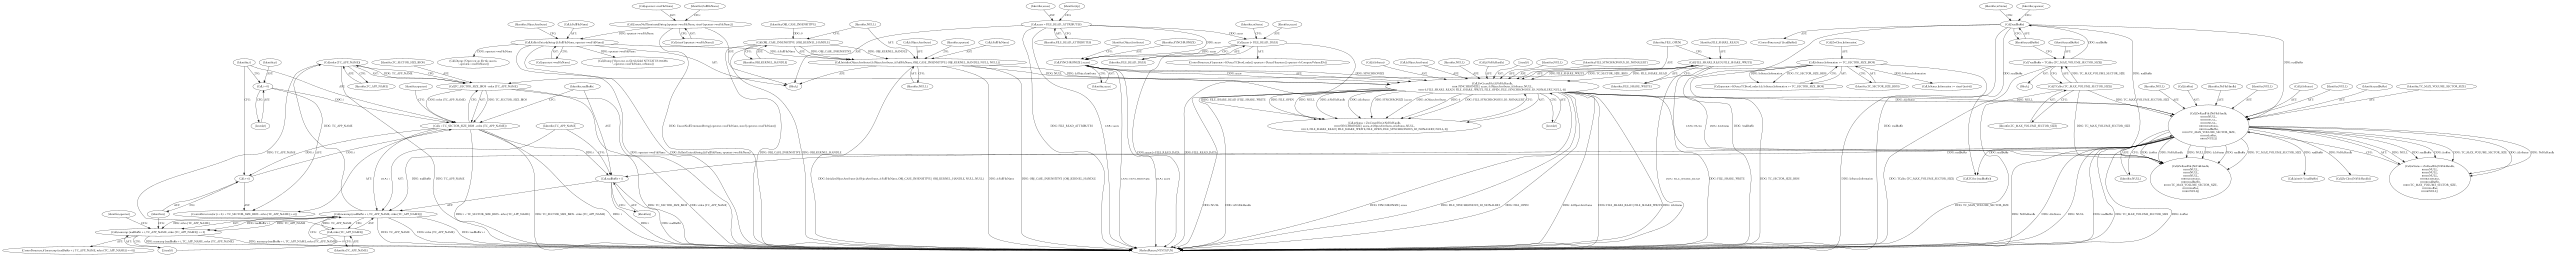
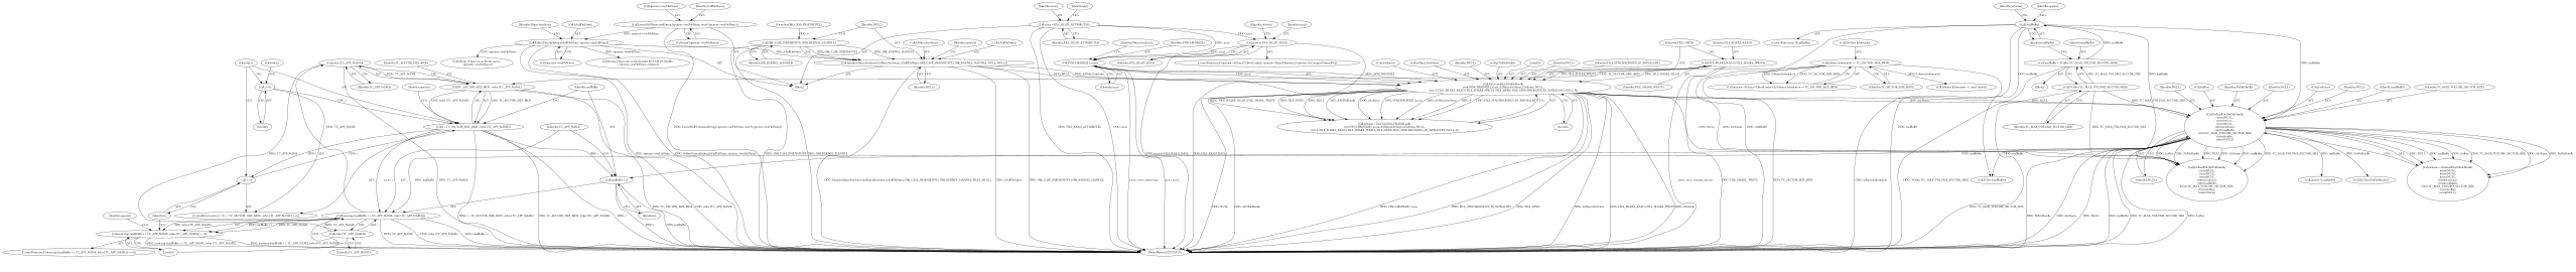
  digraph {
    fontname="EB Garamond"
    node [fontname="EB Garamond"]
    edge [fontname="EB Garamond"]
    n1 [label="(Call,strlen (TC_APP_NAME))"]
    n2 [label="(Call,TC_SECTOR_SIZE_BIOS - strlen (TC_APP_NAME))"]
    n3 [label="(Call,strlen (TC_APP_NAME))"]
    n4 [label="(MethodReturn,NTSTATUS)"]
    n5 [label="(Identifier,TC_APP_NAME)"]
    n6 [label="(Call,i < TC_SECTOR_SIZE_BIOS - strlen (TC_APP_NAME))"]
    n7 [label="(Call,memcmp (readBuffer + i, TC_APP_NAME, strlen (TC_APP_NAME)))"]
    n8 [label="(Identifier,TC_APP_NAME)"]
    n9 [label="(Call,memcmp (readBuffer + i, TC_APP_NAME, strlen (TC_APP_NAME)) == 0)"]
    n10 [label="(ControlStructure,if (memcmp (readBuffer + i, TC_APP_NAME, strlen (TC_APP_NAME)) == 0))"]
    n11 [label="(Literal,0)"]
    n12 [label="(Call,ZwReadFile (NtFileHandle,\n\t\t\t\t\t\t\t\tNULL,\n\t\t\t\t\t\t\t\tNULL,\n\t\t\t\t\t\t\t\tNULL,\n\t\t\t\t\t\t\t\t&IoStatus,\n\t\t\t\t\t\t\t\treadBuffer,\n\t\t\t\t\t\t\t\tTC_MAX_VOLUME_SECTOR_SIZE,\n\t\t\t\t\t\t\t\t&offset,\n\t\t\t\t\t\t\t\tNULL))"]
    n13 [label="(Call,readBuffer + i)"]
    n14 [label="(Call,ZwReadFile (NtFileHandle,\n\t\t\t\t\t\t\t\tNULL,\n\t\t\t\t\t\t\t\tNULL,\n\t\t\t\t\t\t\t\tNULL,\n\t\t\t\t\t\t\t\t&IoStatus,\n\t\t\t\t\t\t\t\treadBuffer,\n\t\t\t\t\t\t\t\tTC_MAX_VOLUME_SECTOR_SIZE,\n\t\t\t\t\t\t\t\t&offset,\n\t\t\t\t\t\t\t\tNULL))"]
    n15 [label="(Call,(uint64 *) readBuffer)"]
    n16 [label="(Call,ZwClose (NtFileHandle))"]
    n17 [label="(Call,ntStatus = ZwReadFile (NtFileHandle,\n\t\t\t\t\t\t\t\tNULL,\n\t\t\t\t\t\t\t\tNULL,\n\t\t\t\t\t\t\t\tNULL,\n\t\t\t\t\t\t\t\t&IoStatus,\n\t\t\t\t\t\t\t\treadBuffer,\n\t\t\t\t\t\t\t\tTC_MAX_VOLUME_SECTOR_SIZE,\n\t\t\t\t\t\t\t\t&offset,\n\t\t\t\t\t\t\t\tNULL))"]
    n18 [label="(Identifier,NULL)"]
    n19 [label="(Call,TCfree (readBuffer))"]
    n20 [label="(Identifier,i)"]
    n21 [label="(Call,ZwCreateFile (&NtFileHandle,\n\t\t\t\t\t\t SYNCHRONIZE | access, &ObjectAttributes, &IoStatus, NULL,\n\t\t\t\t\t\t 0, FILE_SHARE_READ | FILE_SHARE_WRITE, FILE_OPEN, FILE_SYNCHRONOUS_IO_NONALERT, NULL, 0))"]
    n22 [label="(Literal,0)"]
    n23 [label="(Call,ntStatus = ZwCreateFile (&NtFileHandle,\n\t\t\t\t\t\t SYNCHRONIZE | access, &ObjectAttributes, &IoStatus, NULL,\n\t\t\t\t\t\t 0, FILE_SHARE_READ | FILE_SHARE_WRITE, FILE_OPEN, FILE_SYNCHRONOUS_IO_NONALERT, NULL, 0))"]
    n24 [label="(Call,SYNCHRONIZE | access)"]
    n25 [label="(Identifier,access)"]
    n26 [label="(Call,access |= FILE_READ_DATA)"]
    n27 [label="(Identifier,FILE_READ_DATA)"]
    n28 [label="(ControlStructure,if (opentest->bDetectTCBootLoader || opentest->DetectFilesystem || opentest->bComputeVolumeIDs))"]
    n29 [label="(Call,access = FILE_READ_ATTRIBUTES)"]
    n30 [label="(Identifier,FILE_READ_ATTRIBUTES)"]
    n31 [label="(Block,)"]
    n32 [label="(Call,InitializeObjectAttributes (&ObjectAttributes, &FullFileName, OBJ_CASE_INSENSITIVE | OBJ_KERNEL_HANDLE, NULL, NULL))"]
    n33 [label="(Identifier,NULL)"]
    n34 [label="(Call,RtlInitUnicodeString (&FullFileName, opentest->wszFileName))"]
    n35 [label="(Call,Dump (\"Open test on file %ls failed NTSTATUS 0x%08x\n\", opentest->wszFileName, ntStatus))"]
    n36 [label="(Call,Dump (\"Open test on file %ls success.\n\", opentest->wszFileName))"]
    n37 [label="(Call,opentest->wszFileName)"]
    n38 [label="(Call,EnsureNullTerminatedString (opentest->wszFileName, sizeof (opentest->wszFileName)))"]
    n39 [label="(Call,sizeof (opentest->wszFileName))"]
    n40 [label="(Call,OBJ_CASE_INSENSITIVE | OBJ_KERNEL_HANDLE)"]
    n41 [label="(Identifier,OBJ_KERNEL_HANDLE)"]
    n42 [label="(Call,FILE_SHARE_READ | FILE_SHARE_WRITE)"]
    n43 [label="(Identifier,FILE_SHARE_WRITE)"]
    n44 [label="(Call,!readBuffer)"]
    n45 [label="(ControlStructure,if (!readBuffer))"]
    n46 [label="(Identifier,readBuffer)"]
    n47 [label="(Call,*readBuffer = TCalloc (TC_MAX_VOLUME_SECTOR_SIZE))"]
    n48 [label="(Call,TCalloc (TC_MAX_VOLUME_SECTOR_SIZE))"]
    n49 [label="(Block,)"]
    n50 [label="(Identifier,TC_MAX_VOLUME_SECTOR_SIZE)"]
    n51 [label="(Call,++i)"]
    n52 [label="(ControlStructure,for (i = 0; i < TC_SECTOR_SIZE_BIOS - strlen (TC_APP_NAME); ++i))"]
    n53 [label="(Identifier,i)"]
    n54 [label="(Call,i = 0)"]
    n55 [label="(Literal,0)"]
    n56 [label="(Call,IoStatus.Information >= TC_SECTOR_SIZE_BIOS)"]
    n57 [label="(Call,IoStatus.Information >= sizeof (int64))"]
    n58 [label="(Call,opentest->bDetectTCBootLoader && IoStatus.Information >= TC_SECTOR_SIZE_BIOS)"]
    n59 [label="(Identifier,TC_SECTOR_SIZE_BIOS)"]
    n60 [label="(Identifier,TC_MAX_VOLUME_SECTOR_SIZE)"]
    n61 [label="(Identifier,ntStatus)"]
    n62 [label="(Call,&IoStatus)"]
    n63 [label="(Identifier,opentest)"]
    n64 [label="(Call,&FullFileName)"]
    n65 [label="(Call,opentest->wszFileName)"]
    n66 [label="(Call,&ObjectAttributes)"]
    n67 [label="(Identifier,access)"]
    n68 [label="(Identifier,NULL)"]
    n69 [label="(Call,&offset)"]
    n70 [label="(Identifier,ntStatus)"]
    n71 [label="(Identifier,NULL)"]
    n72 [label="(Identifier,ObjectAttributes)"]
    n73 [label="(Identifier,SYNCHRONIZE)"]
    n74 [label="(Identifier,OBJ_CASE_INSENSITIVE)"]
    n75 [label="(Identifier,FullFileName)"]
    n76 [label="(Call,&ObjectAttributes)"]
    n77 [label="(Call,&NtFileHandle)"]
    n78 [label="(Identifier,readBuffer)"]
    n79 [label="(Identifier,access)"]
    n80 [label="(Identifier,FILE_OPEN)"]
    n81 [label="(Identifier,Irp)"]
    n82 [label="(Identifier,FILE_SHARE_READ)"]
    n83 [label="(Identifier,opentest)"]
    n84 [label="(Identifier,TC_APP_NAME)"]
    n85 [label="(Identifier,TC_SECTOR_SIZE_BIOS)"]
    n86 [label="(Identifier,opentest)"]
    n87 [label="(Call,ZwClose.Information)"]
    n88 [label="(Literal,0)"]
    n89 [label="(Identifier,NtFileHandle)"]
    n90 [label="(Identifier,NULL)"]
    n91 [label="(Identifier,NULL)"]
    n92 [label="(Identifier,i)"]
    n93 [label="(Call,&IoStatus)"]
    n94 [label="(Identifier,ObjectAttributes)"]
    n95 [label="(Identifier,opentest)"]
    n96 [label="(Identifier,NULL)"]
    n97 [label="(Identifier,readBuffer)"]
    n98 [label="(Identifier,readBuffer)"]
    n99 [label="(Identifier,NULL)"]
    n100 [label="(Call,&FullFileName)"]
    n101 [label="(Identifier,FILE_SYNCHRONOUS_IO_NONALERT)"]
    n102 [label="(Identifier,i)"]
    n1 -> n2 [label="AST: "]
    n1 -> n2 [label="DDG: TC_APP_NAME"]
    n1 -> n3 [label="DDG: TC_APP_NAME"]
    n1 -> n4 [label="DDG: TC_APP_NAME"]
    n1 -> n5 [label="CFG: "]
    n2 -> n1 [label="CFG: "]
    n2 -> n4 [label="DDG: TC_SECTOR_SIZE_BIOS"]
    n2 -> n4 [label="DDG: strlen (TC_APP_NAME)"]
    n2 -> n6 [label="AST: "]
    n2 -> n6 [label="DDG: TC_SECTOR_SIZE_BIOS"]
    n2 -> n6 [label="DDG: strlen (TC_APP_NAME)"]
    n3 -> n7 [label="AST: "]
    n3 -> n7 [label="DDG: TC_APP_NAME"]
    n3 -> n8 [label="CFG: "]
    n5 -> n1 [label="AST: "]
    n6 -> n2 [label="CFG: "]
    n6 -> n4 [label="DDG: i < TC_SECTOR_SIZE_BIOS - strlen (TC_APP_NAME)"]
    n6 -> n4 [label="DDG: TC_SECTOR_SIZE_BIOS - strlen (TC_APP_NAME)"]
    n6 -> n4 [label="DDG: i"]
    n6 -> n7 [label="DDG: i"]
    n6 -> n13 [label="DDG: i"]
    n6 -> n51 [label="DDG: i"]
    n6 -> n52 [label="AST: "]
    n7 -> n1 [label="DDG: TC_APP_NAME"]
    n7 -> n3 [label="CFG: "]
    n7 -> n4 [label="DDG: TC_APP_NAME"]
    n7 -> n4 [label="DDG: strlen (TC_APP_NAME)"]
    n7 -> n4 [label="DDG: readBuffer + i"]
    n7 -> n9 [label="AST: "]
    n7 -> n9 [label="DDG: readBuffer + i"]
    n7 -> n9 [label="DDG: TC_APP_NAME"]
    n7 -> n9 [label="DDG: strlen (TC_APP_NAME)"]
    n8 -> n3 [label="AST: "]
    n9 -> n4 [label="DDG: memcmp (readBuffer + i, TC_APP_NAME, strlen (TC_APP_NAME)) == 0"]
    n9 -> n4 [label="DDG: memcmp (readBuffer + i, TC_APP_NAME, strlen (TC_APP_NAME))"]
    n9 -> n10 [label="AST: "]
    n9 -> n11 [label="CFG: "]
    n11 -> n7 [label="CFG: "]
    n11 -> n9 [label="AST: "]
    n12 -> n4 [label="DDG: NtFileHandle"]
    n12 -> n4 [label="DDG: &IoStatus"]
    n12 -> n4 [label="DDG: NULL"]
    n12 -> n4 [label="DDG: readBuffer"]
    n12 -> n4 [label="DDG: TC_MAX_VOLUME_SECTOR_SIZE"]
    n12 -> n4 [label="DDG: &offset"]
    n12 -> n7 [label="DDG: readBuffer"]
    n12 -> n13 [label="DDG: readBuffer"]
    n12 -> n14 [label="DDG: NtFileHandle"]
    n12 -> n14 [label="DDG: NULL"]
    n12 -> n14 [label="DDG: &IoStatus"]
    n12 -> n14 [label="DDG: readBuffer"]
    n12 -> n14 [label="DDG: TC_MAX_VOLUME_SECTOR_SIZE"]
    n12 -> n14 [label="DDG: &offset"]
    n12 -> n15 [label="DDG: readBuffer"]
    n12 -> n16 [label="DDG: NtFileHandle"]
    n12 -> n17 [label="AST: "]
    n12 -> n17 [label="DDG: NULL"]
    n12 -> n17 [label="DDG: readBuffer"]
    n12 -> n17 [label="DDG: &offset"]
    n12 -> n17 [label="DDG: TC_MAX_VOLUME_SECTOR_SIZE"]
    n12 -> n17 [label="DDG: &IoStatus"]
    n12 -> n17 [label="DDG: NtFileHandle"]
    n12 -> n18 [label="CFG: "]
    n12 -> n19 [label="DDG: readBuffer"]
    n13 -> n4 [label="DDG: readBuffer"]
    n13 -> n4 [label="DDG: i"]
    n13 -> n7 [label="AST: "]
    n13 -> n20 [label="CFG: "]
    n17 -> n12 [label="CFG: "]
    n18 -> n12 [label="AST: "]
    n20 -> n13 [label="AST: "]
    n21 -> n4 [label="DDG: &ObjectAttributes"]
    n21 -> n4 [label="DDG: FILE_SHARE_READ | FILE_SHARE_WRITE"]
    n21 -> n4 [label="DDG: &IoStatus"]
    n21 -> n4 [label="DDG: NULL"]
    n21 -> n4 [label="DDG: &NtFileHandle"]
    n21 -> n4 [label="DDG: SYNCHRONIZE | access"]
    n21 -> n4 [label="DDG: FILE_SYNCHRONOUS_IO_NONALERT"]
    n21 -> n4 [label="DDG: FILE_OPEN"]
    n21 -> n12 [label="DDG: NULL"]
    n21 -> n12 [label="DDG: &IoStatus"]
    n21 -> n14 [label="DDG: NULL"]
    n21 -> n14 [label="DDG: &IoStatus"]
    n21 -> n22 [label="CFG: "]
    n21 -> n23 [label="AST: "]
    n21 -> n23 [label="DDG: FILE_SHARE_READ | FILE_SHARE_WRITE"]
    n21 -> n23 [label="DDG: FILE_OPEN"]
    n21 -> n23 [label="DDG: NULL"]
    n21 -> n23 [label="DDG: &NtFileHandle"]
    n21 -> n23 [label="DDG: &IoStatus"]
    n21 -> n23 [label="DDG: SYNCHRONIZE | access"]
    n21 -> n23 [label="DDG: &ObjectAttributes"]
    n21 -> n23 [label="DDG: 0"]
    n21 -> n23 [label="DDG: FILE_SYNCHRONOUS_IO_NONALERT"]
    n22 -> n21 [label="AST: "]
    n23 -> n21 [label="CFG: "]
    n24 -> n4 [label="DDG: SYNCHRONIZE"]
    n24 -> n4 [label="DDG: access"]
    n24 -> n21 [label="AST: "]
    n24 -> n21 [label="DDG: SYNCHRONIZE"]
    n24 -> n21 [label="DDG: access"]
    n24 -> n25 [label="CFG: "]
    n25 -> n24 [label="AST: "]
    n26 -> n4 [label="DDG: FILE_READ_DATA"]
    n26 -> n4 [label="DDG: access |= FILE_READ_DATA"]
    n26 -> n24 [label="DDG: access"]
    n26 -> n27 [label="CFG: "]
    n26 -> n28 [label="AST: "]
    n27 -> n26 [label="AST: "]
    n29 -> n4 [label="DDG: FILE_READ_ATTRIBUTES"]
    n29 -> n4 [label="DDG: access"]
    n29 -> n24 [label="DDG: access"]
    n29 -> n26 [label="DDG: access"]
    n29 -> n30 [label="CFG: "]
    n29 -> n31 [label="AST: "]
    n30 -> n29 [label="AST: "]
    n32 -> n4 [label="DDG: OBJ_CASE_INSENSITIVE | OBJ_KERNEL_HANDLE"]
    n32 -> n4 [label="DDG: InitializeObjectAttributes (&ObjectAttributes, &FullFileName, OBJ_CASE_INSENSITIVE | OBJ_KERNEL_HANDLE, NULL, NULL)"]
    n32 -> n4 [label="DDG: &FullFileName"]
    n32 -> n21 [label="DDG: &ObjectAttributes"]
    n32 -> n21 [label="DDG: NULL"]
    n32 -> n31 [label="AST: "]
    n32 -> n33 [label="CFG: "]
    n33 -> n32 [label="AST: "]
    n34 -> n4 [label="DDG: opentest->wszFileName"]
    n34 -> n4 [label="DDG: RtlInitUnicodeString (&FullFileName, opentest->wszFileName)"]
    n34 -> n31 [label="AST: "]
    n34 -> n32 [label="DDG: &FullFileName"]
    n34 -> n35 [label="DDG: opentest->wszFileName"]
    n34 -> n36 [label="DDG: opentest->wszFileName"]
    n34 -> n37 [label="CFG: "]
    n37 -> n34 [label="AST: "]
    n38 -> n4 [label="DDG: EnsureNullTerminatedString (opentest->wszFileName, sizeof (opentest->wszFileName))"]
    n38 -> n31 [label="AST: "]
    n38 -> n34 [label="DDG: opentest->wszFileName"]
    n38 -> n39 [label="CFG: "]
    n39 -> n38 [label="AST: "]
    n40 -> n4 [label="DDG: OBJ_KERNEL_HANDLE"]
    n40 -> n4 [label="DDG: OBJ_CASE_INSENSITIVE"]
    n40 -> n32 [label="AST: "]
    n40 -> n32 [label="DDG: OBJ_CASE_INSENSITIVE"]
    n40 -> n32 [label="DDG: OBJ_KERNEL_HANDLE"]
    n40 -> n41 [label="CFG: "]
    n41 -> n40 [label="AST: "]
    n42 -> n4 [label="DDG: FILE_SHARE_WRITE"]
    n42 -> n4 [label="DDG: FILE_SHARE_READ"]
    n42 -> n21 [label="AST: "]
    n42 -> n21 [label="DDG: FILE_SHARE_READ"]
    n42 -> n21 [label="DDG: FILE_SHARE_WRITE"]
-   n42 -> n43 [label="CFG: "]
    n43 -> n42 [label="AST: "]
    n44 -> n4 [label="DDG: readBuffer"]
    n44 -> n4 [label="DDG: !readBuffer"]
    n44 -> n12 [label="DDG: readBuffer"]
    n44 -> n14 [label="DDG: readBuffer"]
    n44 -> n19 [label="DDG: readBuffer"]
    n44 -> n45 [label="AST: "]
    n44 -> n46 [label="CFG: "]
    n46 -> n44 [label="AST: "]
    n46 -> n47 [label="CFG: "]
    n47 -> n4 [label="DDG: TCalloc (TC_MAX_VOLUME_SECTOR_SIZE)"]
    n47 -> n44 [label="DDG: readBuffer"]
    n47 -> n48 [label="CFG: "]
    n47 -> n49 [label="AST: "]
    n48 -> n4 [label="DDG: TC_MAX_VOLUME_SECTOR_SIZE"]
    n48 -> n12 [label="DDG: TC_MAX_VOLUME_SECTOR_SIZE"]
    n48 -> n14 [label="DDG: TC_MAX_VOLUME_SECTOR_SIZE"]
    n48 -> n47 [label="AST: "]
    n48 -> n47 [label="DDG: TC_MAX_VOLUME_SECTOR_SIZE"]
    n48 -> n50 [label="CFG: "]
    n50 -> n48 [label="AST: "]
    n51 -> n6 [label="DDG: i"]
    n51 -> n52 [label="AST: "]
    n51 -> n53 [label="CFG: "]
    n53 -> n9 [label="CFG: "]
    n53 -> n51 [label="AST: "]
    n54 -> n6 [label="DDG: i"]
    n54 -> n52 [label="AST: "]
    n54 -> n55 [label="CFG: "]
    n55 -> n54 [label="AST: "]
    n56 -> n2 [label="DDG: TC_SECTOR_SIZE_BIOS"]
    n56 -> n4 [label="DDG: IoStatus.Information"]
    n56 -> n4 [label="DDG: TC_SECTOR_SIZE_BIOS"]
    n56 -> n57 [label="DDG: IoStatus.Information"]
    n56 -> n58 [label="AST: "]
    n56 -> n58 [label="DDG: IoStatus.Information"]
    n56 -> n58 [label="DDG: TC_SECTOR_SIZE_BIOS"]
    n56 -> n59 [label="CFG: "]
    n58 -> n56 [label="CFG: "]
    n59 -> n56 [label="AST: "]
    n60 -> n12 [label="AST: "]
    n61 -> n26 [label="CFG: "]
    n62 -> n21 [label="AST: "]
    n63 -> n6 [label="CFG: "]
    n64 -> n34 [label="AST: "]
    n65 -> n38 [label="AST: "]
    n66 -> n21 [label="AST: "]
    n67 -> n26 [label="AST: "]
    n68 -> n12 [label="AST: "]
    n69 -> n12 [label="AST: "]
    n70 -> n44 [label="CFG: "]
    n71 -> n21 [label="AST: "]
    n72 -> n24 [label="CFG: "]
    n73 -> n24 [label="AST: "]
    n74 -> n40 [label="DDG: 0"]
    n75 -> n38 [label="CFG: "]
    n76 -> n32 [label="AST: "]
    n77 -> n21 [label="AST: "]
    n78 -> n47 [label="AST: "]
    n79 -> n29 [label="AST: "]
    n80 -> n21 [label="AST: "]
    n80 -> n42 [label="CFG: "]
    n81 -> n29 [label="CFG: "]
    n82 -> n42 [label="AST: "]
    n83 -> n9 [label="CFG: "]
    n84 -> n7 [label="AST: "]
    n84 -> n13 [label="CFG: "]
    n85 -> n2 [label="AST: "]
    n86 -> n32 [label="CFG: "]
    n87 -> n56 [label="AST: "]
    n88 -> n21 [label="AST: "]
    n89 -> n12 [label="AST: "]
    n90 -> n32 [label="AST: "]
    n90 -> n40 [label="CFG: "]
    n91 -> n12 [label="AST: "]
    n92 -> n54 [label="AST: "]
    n93 -> n12 [label="AST: "]
    n94 -> n34 [label="CFG: "]
    n95 -> n44 [label="CFG: "]
    n96 -> n12 [label="AST: "]
    n97 -> n12 [label="AST: "]
    n98 -> n6 [label="CFG: "]
    n98 -> n13 [label="AST: "]
    n99 -> n21 [label="AST: "]
    n100 -> n32 [label="AST: "]
    n101 -> n21 [label="AST: "]
    n102 -> n6 [label="AST: "]
    n102 -> n51 [label="CFG: "]
    n102 -> n54 [label="CFG: "]
  }
